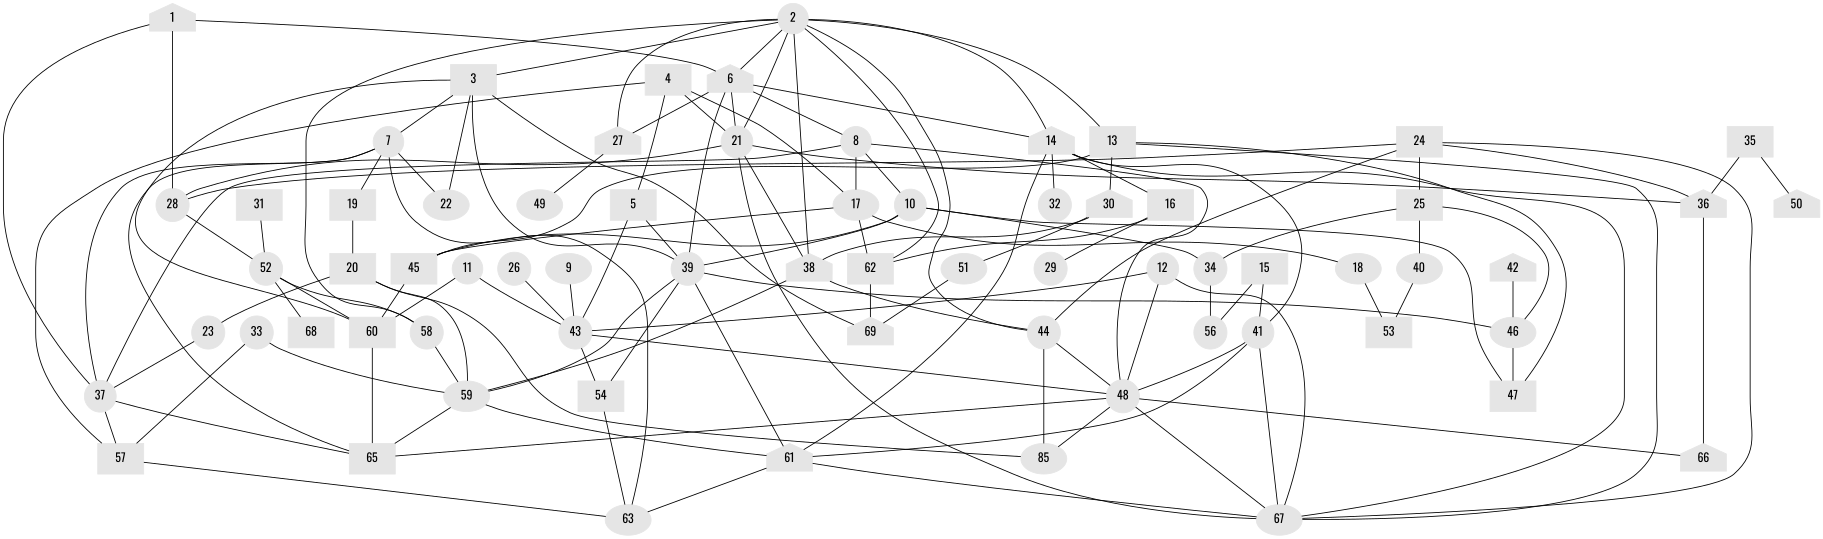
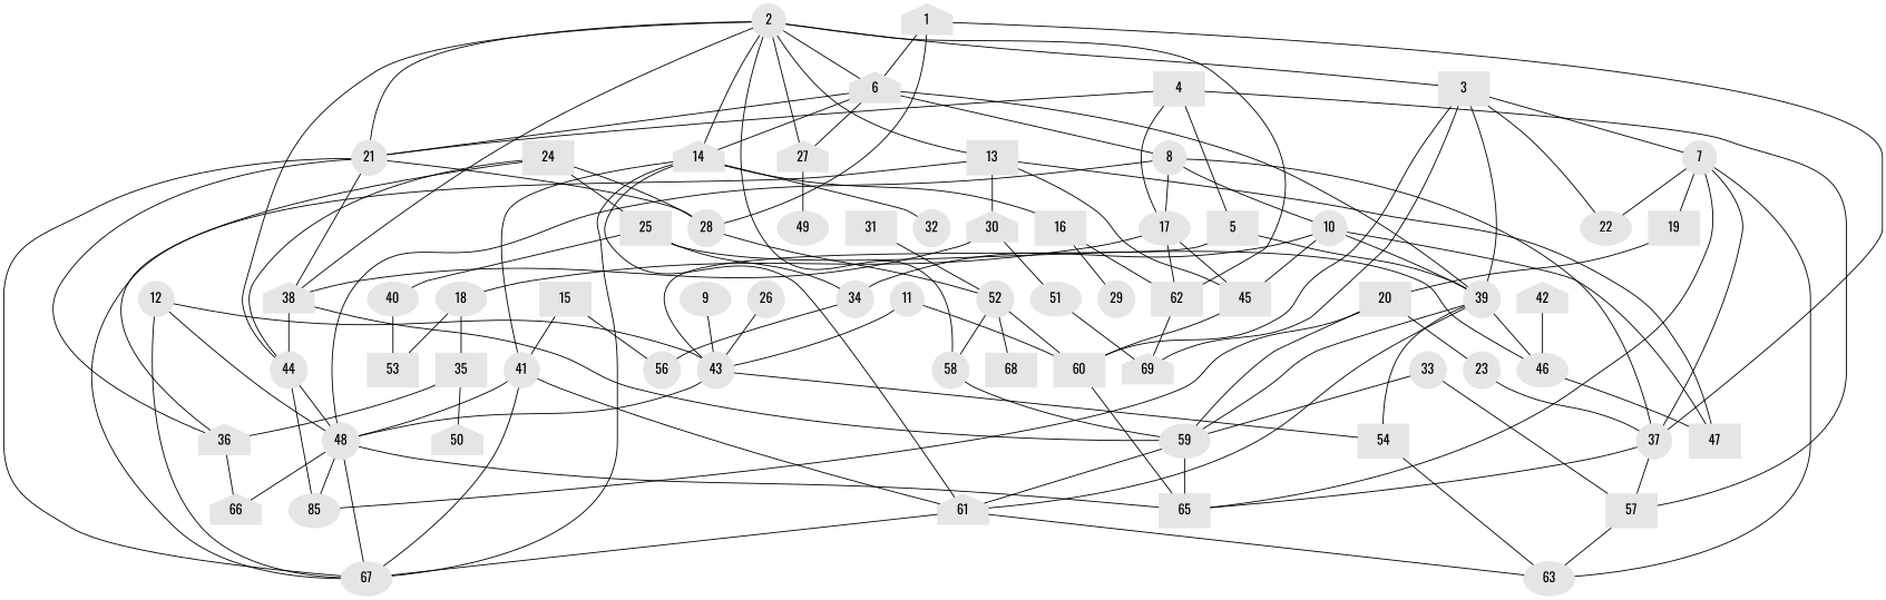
  graph {
    fontname=Oswald
    node [color=gray90 fontname=Oswald shape=circle style=filled]
    edge [fontname=Oswald weight=1.0]
    1 [shape=house]
    6 [shape=house]
    28
    37
    14 [shape=house]
    21
    27 [shape=house]
    39
    8
    52
    57 [shape=box]
    65 [shape=box]
    2
    3 [shape=box]
    13 [shape=box]
    38 [shape=house]
    44
    58
    62 [shape=box]
    7
    22 [shape=ellipse]
    60 [shape=box]
    69 [shape=house]
    45 [shape=box]
    47 [shape=box]
    67 [shape=ellipse]
    30 [shape=house]
    16 [shape=box]
    32
    41
    61 [shape=house]
    36 [shape=house]
    49 [shape=ellipse]
    59 [shape=ellipse]
    48
    n36 [label=85 shape=ellipse]
    19 [shape=box]
    63 [shape=ellipse]
    46 [shape=ellipse]
    54 [shape=box]
    4 [shape=box]
    5 [shape=box]
    17 [shape=ellipse]
    43
    18 [shape=ellipse]
    10
    20 [shape=box]
    34
    66 [shape=house]
    9 [shape=ellipse]
    56
    11
    12
    51 [shape=ellipse]
    29
    15 [shape=box]
    35 [shape=box]
    53 [shape=box]
    50 [shape=house]
    23
    24 [shape=box]
    25 [shape=box]
    40 [shape=ellipse]
    26
    68 [shape=box]
    31 [shape=box]
    33
    42 [shape=house]
    1 -- 6
    1 -- 28
    1 -- 37
    6 -- 14
    6 -- 21
    6 -- 27
    6 -- 39
    6 -- 8
    28 -- 52
    37 -- 57
    37 -- 65
    14 -- 67
    14 -- 16
    14 -- 32
    14 -- 41
    14 -- 61
    21 -- 28
    21 -- 38
    21 -- 67
    21 -- 36
    27 -- 49
    39 -- 61
    39 -- 59
    39 -- 46
    39 -- 54
    8 -- 37
    8 -- 48
    8 -- 17
    8 -- 10
    52 -- 58
    52 -- 60
    52 -- 68
    57 -- 63
    2 -- 6
    2 -- 14
    2 -- 21
    2 -- 27
    2 -- 3
    2 -- 13
    2 -- 38
    2 -- 44
    2 -- 58
    2 -- 62
    3 -- 39
    3 -- 7
    3 -- 22
    3 -- 60
    3 -- 69
    13 -- 45
    13 -- 47
    13 -- 67
    13 -- 30
    38 -- 44
    38 -- 59
    44 -- 48
    44 -- n36
    58 -- 59
    62 -- 69
    7 -- 37
    7 -- 65
    7 -- 22
    7 -- 19
    7 -- 63
    60 -- 65
    45 -- 60
    30 -- 38
    30 -- 51
    16 -- 62
    16 -- 29
    41 -- 67
    41 -- 61
    41 -- 48
    61 -- 67
    61 -- 63
    36 -- 66
    59 -- 65
    59 -- 61
    48 -- 65
    48 -- 67
    48 -- n36
    48 -- 66
    19 -- 20
    46 -- 47
    54 -- 63
    4 -- 21
    4 -- 57
    4 -- 5
    4 -- 17
    5 -- 39
    5 -- 43
    17 -- 62
    17 -- 45
    17 -- 18
    43 -- 48
    43 -- 54
+   18 -- 35
    18 -- 53
    10 -- 39
    10 -- 45
    10 -- 47
    10 -- 34
    20 -- 59
    20 -- n36
    20 -- 23
    34 -- 56
    9 -- 43
    11 -- 60
    11 -- 43
    12 -- 67
    12 -- 48
    12 -- 43
    51 -- 69
    15 -- 41
    15 -- 56
    35 -- 36
    35 -- 50
    23 -- 37
    24 -- 28
    24 -- 44
-   24 -- 67
    24 -- 36
    24 -- 25
    25 -- 46
    25 -- 34
    25 -- 40
    40 -- 53
    26 -- 43
    31 -- 52
    33 -- 57
    33 -- 59
    42 -- 46
  }
